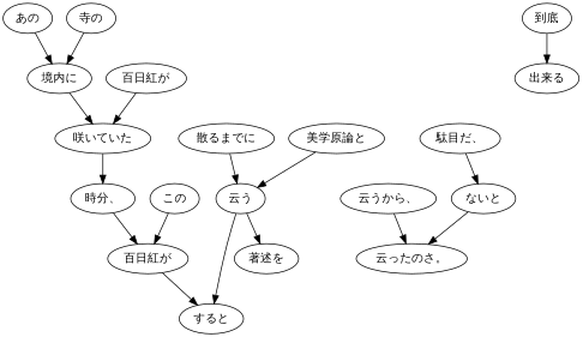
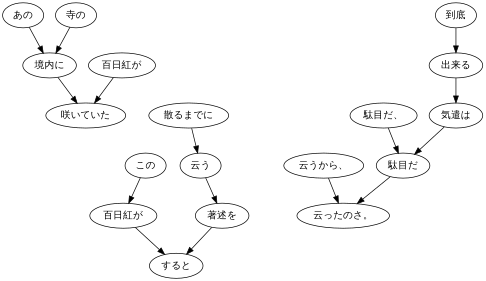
  digraph {
    fontname="Fira Sans"
    node [fontname="Fira Sans"]
    edge [fontname="Fira Sans"]
    n1 [label="あの"]
    n2 [label="境内に"]
    n3 [label="寺の"]
    n4 [label="咲いていた"]
-   n5 [label="時分、"]
    n6 [label="百日紅が"]
    n7 [label="百日紅が"]
    n8 [label="すると"]
    n9 [label="この"]
    n10 [label="散るまでに"]
    n11 [label="云う"]
    n12 [label="著述を"]
-   n13 [label="美学原論と"]
    n14 [label="云うから、"]
    n15 [label="云ったのさ。"]
    n16 [label="駄目だ、"]
-   n17 [label="ないと"]
+   n17 [label="駄目だ"]
    n18 [label="到底"]
    n19 [label="出来る"]
+   n20 [label="気遣は"]
    n1 -> n2
    n2 -> n4
    n3 -> n2
-   n4 -> n5
-   n5 -> n7
    n6 -> n4
    n7 -> n8
    n9 -> n7
    n10 -> n11
    n11 -> n12
-   n11 -> n8
-   n13 -> n11
+   n12 -> n8
    n14 -> n15
    n16 -> n17
    n17 -> n15
    n18 -> n19
+   n19 -> n20
+   n20 -> n17
  }
